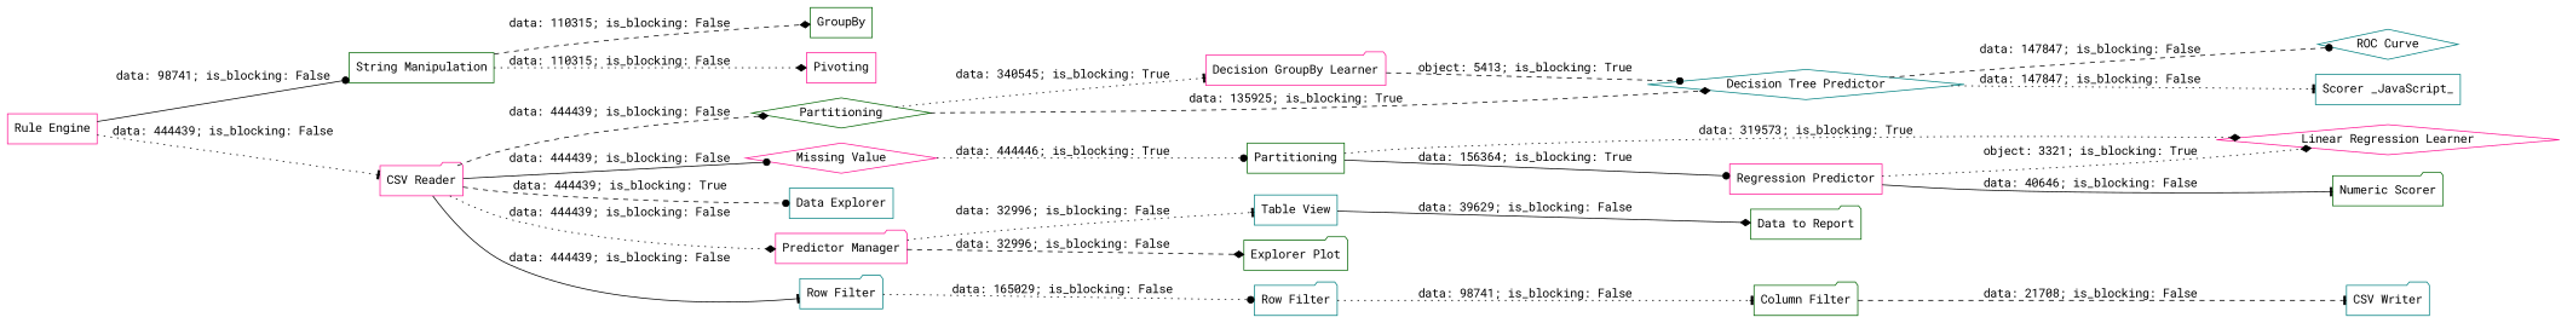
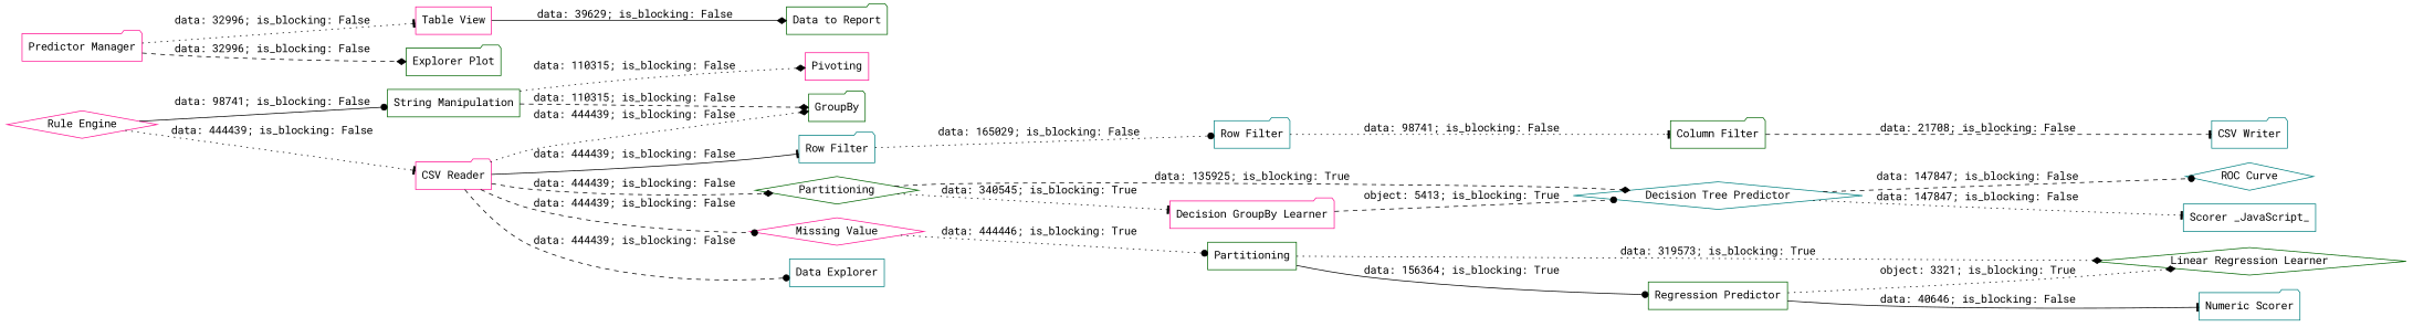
  digraph {
    fontname="Roboto Mono"
    rankdir=LR
    node [color=darkgreen fontname="Roboto Mono" shape=folder]
    edge [arrowhead=diamond fontname="Roboto Mono" style=dotted]
-   n1 [color=deeppink label="Rule Engine" shape=box]
+   n1 [color=deeppink label="Rule Engine" shape=diamond]
    n2 [label="String Manipulation" shape=box]
    n3 [color=deeppink label="CSV Reader"]
-   n4 [label=GroupBy shape=box]
+   n4 [label=GroupBy]
    n5 [color=deeppink label=Pivoting shape=box]
-   n6 [color=deeppink label="Linear Regression Learner" shape=diamond]
-   n7 [color=deeppink label="Regression Predictor" shape=box]
-   n8 [label="Numeric Scorer"]
+   n6 [label="Linear Regression Learner" shape=diamond]
+   n7 [label="Regression Predictor" shape=box]
+   n8 [color=teal label="Numeric Scorer"]
    n9 [label="Column Filter"]
    n10 [color=teal label="CSV Writer"]
    n11 [color=deeppink label="Decision GroupBy Learner"]
    n12 [color=teal label="Decision Tree Predictor" shape=diamond]
    n13 [color=teal label="ROC Curve" shape=diamond]
    n14 [color=teal label="Scorer _JavaScript_" shape=box]
    n15 [label="Data to Report"]
    n16 [label=Partitioning shape=diamond]
    n17 [color=deeppink label="Missing Value" shape=diamond]
    n18 [color=teal label="Data Explorer" shape=box]
    n19 [color=deeppink label="Predictor Manager"]
    n20 [color=teal label="Row Filter"]
    n21 [label=Partitioning shape=box]
-   n22 [color=teal label="Table View" shape=box]
+   n22 [color=deeppink label="Table View" shape=box]
    n23 [label="Explorer Plot"]
    n24 [color=teal label="Row Filter"]
    n1 -> n2 [arrowhead=dot label="data: 98741; is_blocking: False" style=solid]
    n1 -> n3 [arrowhead=tee label="data: 444439; is_blocking: False"]
    n2 -> n4 [label="data: 110315; is_blocking: False" style=dashed]
    n2 -> n5 [label="data: 110315; is_blocking: False"]
    n3 -> n16 [label="data: 444439; is_blocking: False" style=dashed]
-   n3 -> n17 [arrowhead=dot label="data: 444439; is_blocking: False" style=solid]
-   n3 -> n18 [arrowhead=dot label="data: 444439; is_blocking: True" style=dashed]
-   n3 -> n19 [label="data: 444439; is_blocking: False"]
+   n3 -> n17 [arrowhead=dot label="data: 444439; is_blocking: False" style=dashed]
+   n3 -> n18 [arrowhead=dot label="data: 444439; is_blocking: False" style=dashed]
+   n3 -> n4 [label="data: 444439; is_blocking: False"]
    n3 -> n20 [arrowhead=tee label="data: 444439; is_blocking: False" style=solid]
    n7 -> n6 [label="object: 3321; is_blocking: True"]
    n7 -> n8 [arrowhead=tee label="data: 40646; is_blocking: False" style=solid]
    n9 -> n10 [arrowhead=tee label="data: 21708; is_blocking: False" style=dashed]
    n11 -> n12 [arrowhead=dot label="object: 5413; is_blocking: True" style=dashed]
    n12 -> n13 [arrowhead=dot label="data: 147847; is_blocking: False" style=dashed]
    n12 -> n14 [arrowhead=tee label="data: 147847; is_blocking: False"]
    n16 -> n11 [arrowhead=tee label="data: 340545; is_blocking: True"]
    n16 -> n12 [label="data: 135925; is_blocking: True" style=dashed]
    n17 -> n21 [arrowhead=dot label="data: 444446; is_blocking: True"]
    n19 -> n22 [arrowhead=tee label="data: 32996; is_blocking: False"]
    n19 -> n23 [label="data: 32996; is_blocking: False" style=dashed]
    n20 -> n24 [arrowhead=dot label="data: 165029; is_blocking: False"]
    n21 -> n6 [label="data: 319573; is_blocking: True"]
    n21 -> n7 [arrowhead=dot label="data: 156364; is_blocking: True" style=solid]
    n22 -> n15 [label="data: 39629; is_blocking: False" style=solid]
    n24 -> n9 [arrowhead=tee label="data: 98741; is_blocking: False"]
  }
